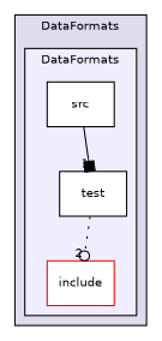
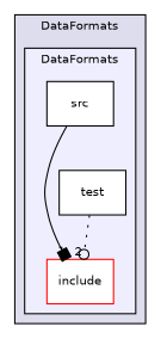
  digraph {
    compound=true
    node [color=black fillcolor=white fontname=Helvetica fontsize=10 shape=box style=filled]
    edge [labeldistance=1.5 labelfontname=Helvetica labelfontsize=10]
    n1 [color=red label=include]
    n2 [label=src]
    n3 [label=test]
    subgraph cluster_1 {
      bgcolor="#ddddee"
      fontname=Helvetica
      fontsize=10
      label=DataFormats
      pencolor=black
      subgraph cluster_2 {
        bgcolor="#eeeeff"
        fontname=Helvetica
        fontsize=10
        label=DataFormats
        pencolor=black
        n1
        n2
        n3
      }
    }
-   n2 -> n3 [arrowhead=box headlabel=1 style=solid]
+   n2 -> n1 [arrowhead=box headlabel=1 style=solid]
    n3 -> n1 [arrowhead=odot headlabel=2 style=dotted]
  }
